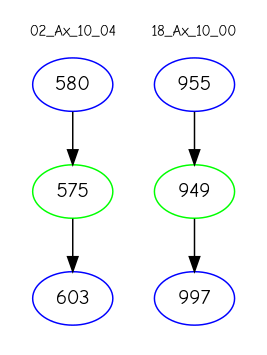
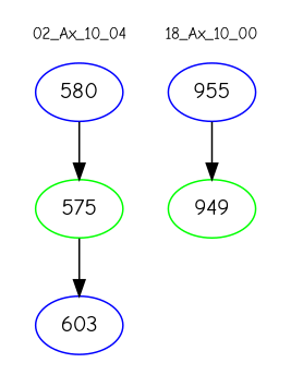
  digraph {
    fontname="Comic Neue"
    node [color=blue fontname="Comic Neue"]
    edge [color=black fontname="Comic Neue"]
    n1 [color=green label=575]
    n2 [label=580]
    n3 [label=603]
    n4 [color=green label=949]
    n5 [label=955]
-   n6 [label=997]
    subgraph cluster_1 {
      color=white
      fontsize=10
      label="02_Ax_10_04"
      n1
      n2
      n3
    }
    subgraph cluster_2 {
      color=white
      fontsize=10
      label="18_Ax_10_00"
      n4
      n5
-     n6
    }
    n1 -> n3
    n2 -> n1
-   n4 -> n6
    n5 -> n4
  }
